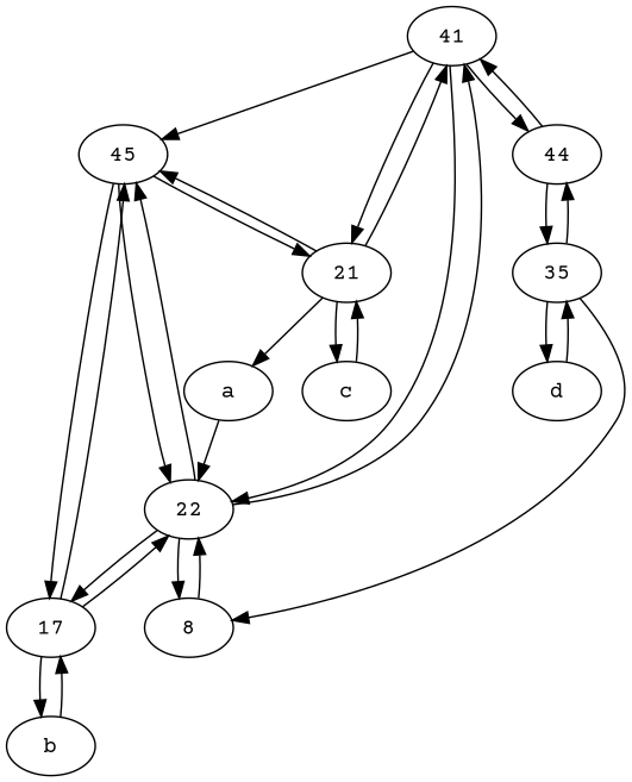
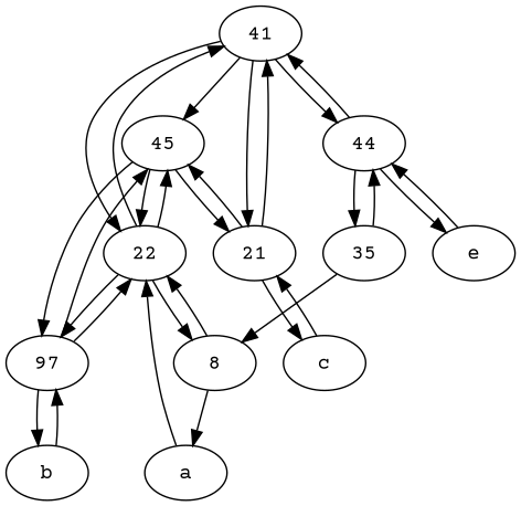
  digraph {
    fontname="Courier Prime"
    node [fontname="Courier Prime"]
    edge [fontname="Courier Prime"]
    41
    45
    22
    n4 [label=21]
    44
-   17
+   17 [label=97]
    8
    c
+   e
    35
    b
    a
-   d
    41 -> 45
    41 -> 22
    41 -> n4
    41 -> 44
    45 -> 22
    45 -> n4
    45 -> 17
    22 -> 41
    22 -> 45
    22 -> 17
    22 -> 8
    n4 -> 41
    n4 -> 45
    n4 -> c
    44 -> 41
+   44 -> e
    44 -> 35
    17 -> 45
    17 -> 22
    17 -> b
    8 -> 22
-   n4 -> a
+   8 -> a
    c -> n4
+   e -> 44
    35 -> 44
    35 -> 8
-   35 -> d
    b -> 17
    a -> 22
-   d -> 35
  }
